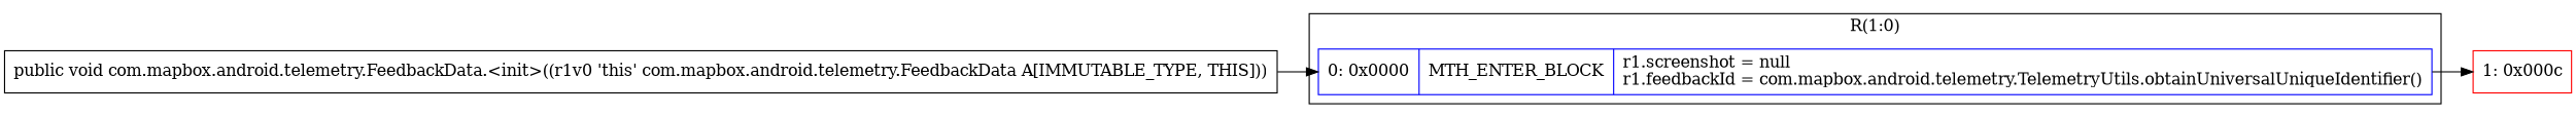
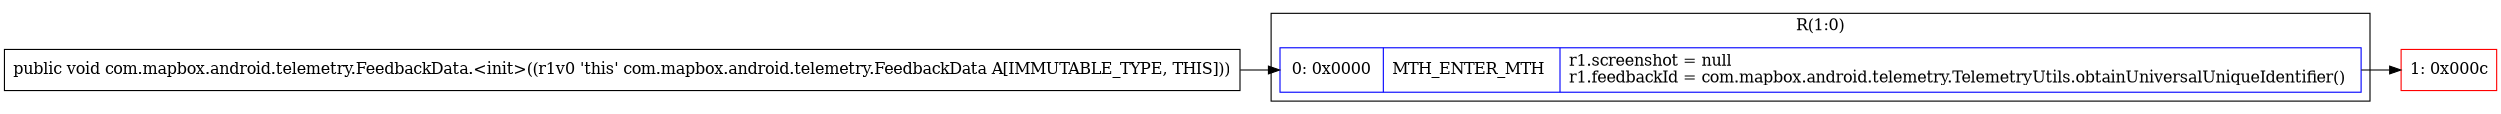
  digraph {
    rankdir=LR
    node [shape=record]
-   n1 [color=blue label="{0\:\ 0x0000|MTH_ENTER_BLOCK\l|r1.screenshot = null\lr1.feedbackId = com.mapbox.android.telemetry.TelemetryUtils.obtainUniversalUniqueIdentifier()\l}"]
+   n1 [color=blue label="{0\:\ 0x0000|MTH_ENTER_MTH\l|r1.screenshot = null\lr1.feedbackId = com.mapbox.android.telemetry.TelemetryUtils.obtainUniversalUniqueIdentifier()\l}"]
    n2 [color=red label="{1\:\ 0x000c}"]
    n3 [label="{public void com.mapbox.android.telemetry.FeedbackData.\<init\>((r1v0 'this' com.mapbox.android.telemetry.FeedbackData A[IMMUTABLE_TYPE, THIS])) }"]
    subgraph cluster_1 {
      label="R(1:0)"
      n1
    }
    n1 -> n2
    n3 -> n1
  }
